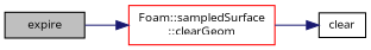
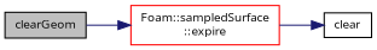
  digraph {
    fontname="Open Sans"
    rankdir=LR
    node [color=black fontname="Open Sans" fontsize=10 shape=record]
    edge [color=midnightblue fontname="Open Sans" fontsize=10 labelfontname=FreeSans labelfontsize=10 style=solid]
-   n1 [fillcolor=grey75 fontcolor=black height=0.2 label=expire style=filled width=0.4]
-   n2 [color=red height=0.2 label="Foam::sampledSurface\l::clearGeom" width=0.4]
+   n1 [fillcolor=grey75 fontcolor=black height=0.2 label=clearGeom style=filled width=0.4]
+   n2 [color=red height=0.2 label="Foam::sampledSurface\l::expire" width=0.4]
    n3 [height=0.2 label=clear width=0.4]
    n1 -> n2
    n2 -> n3
  }
